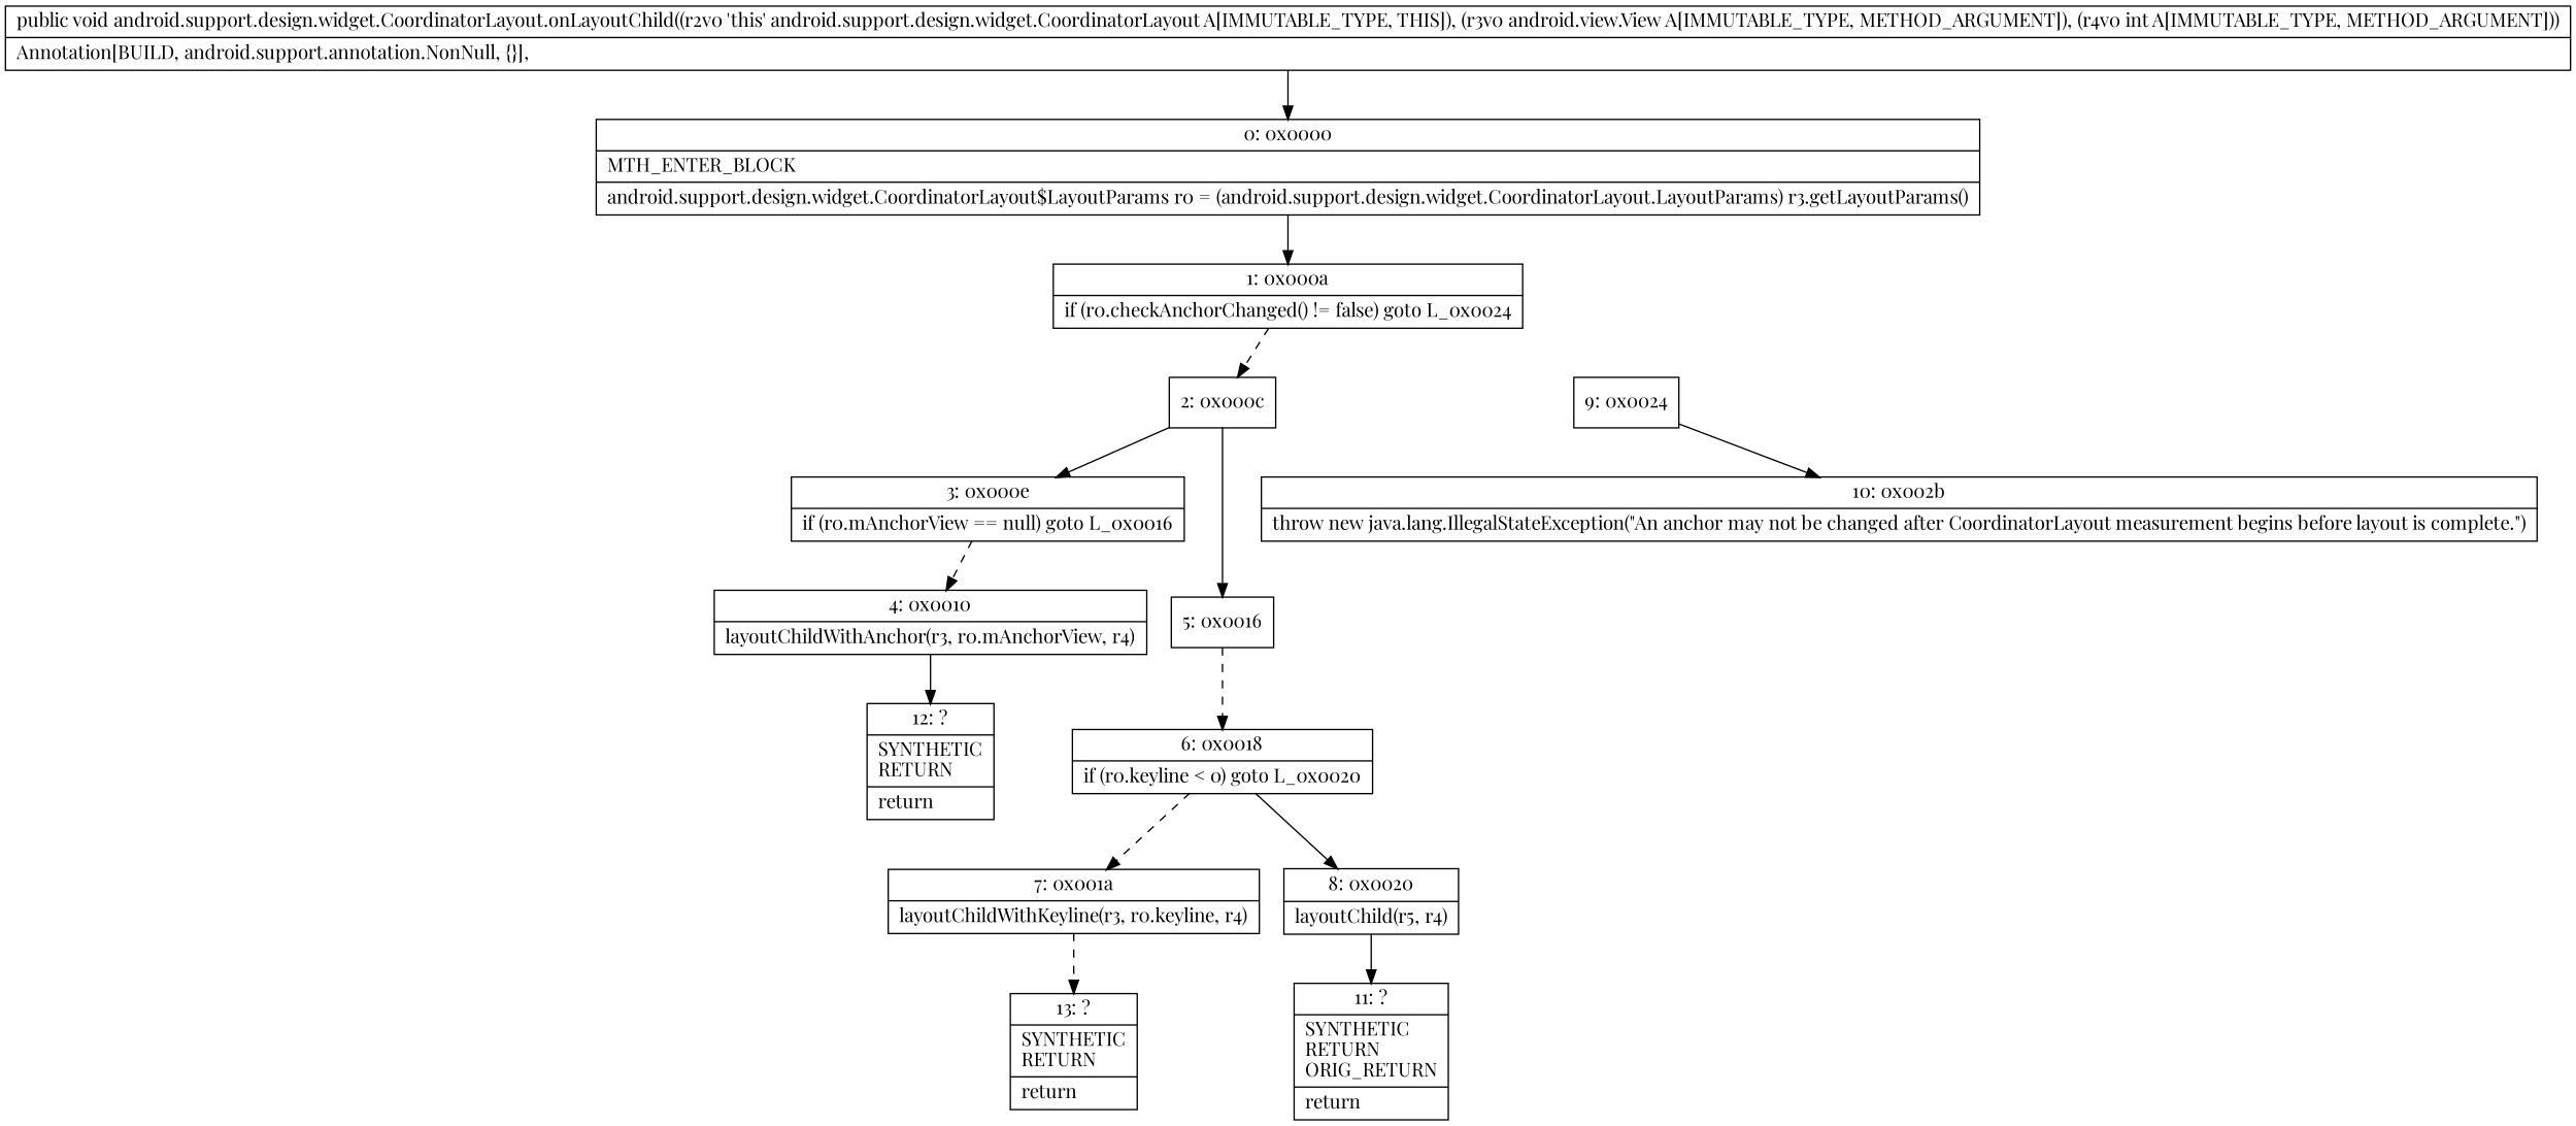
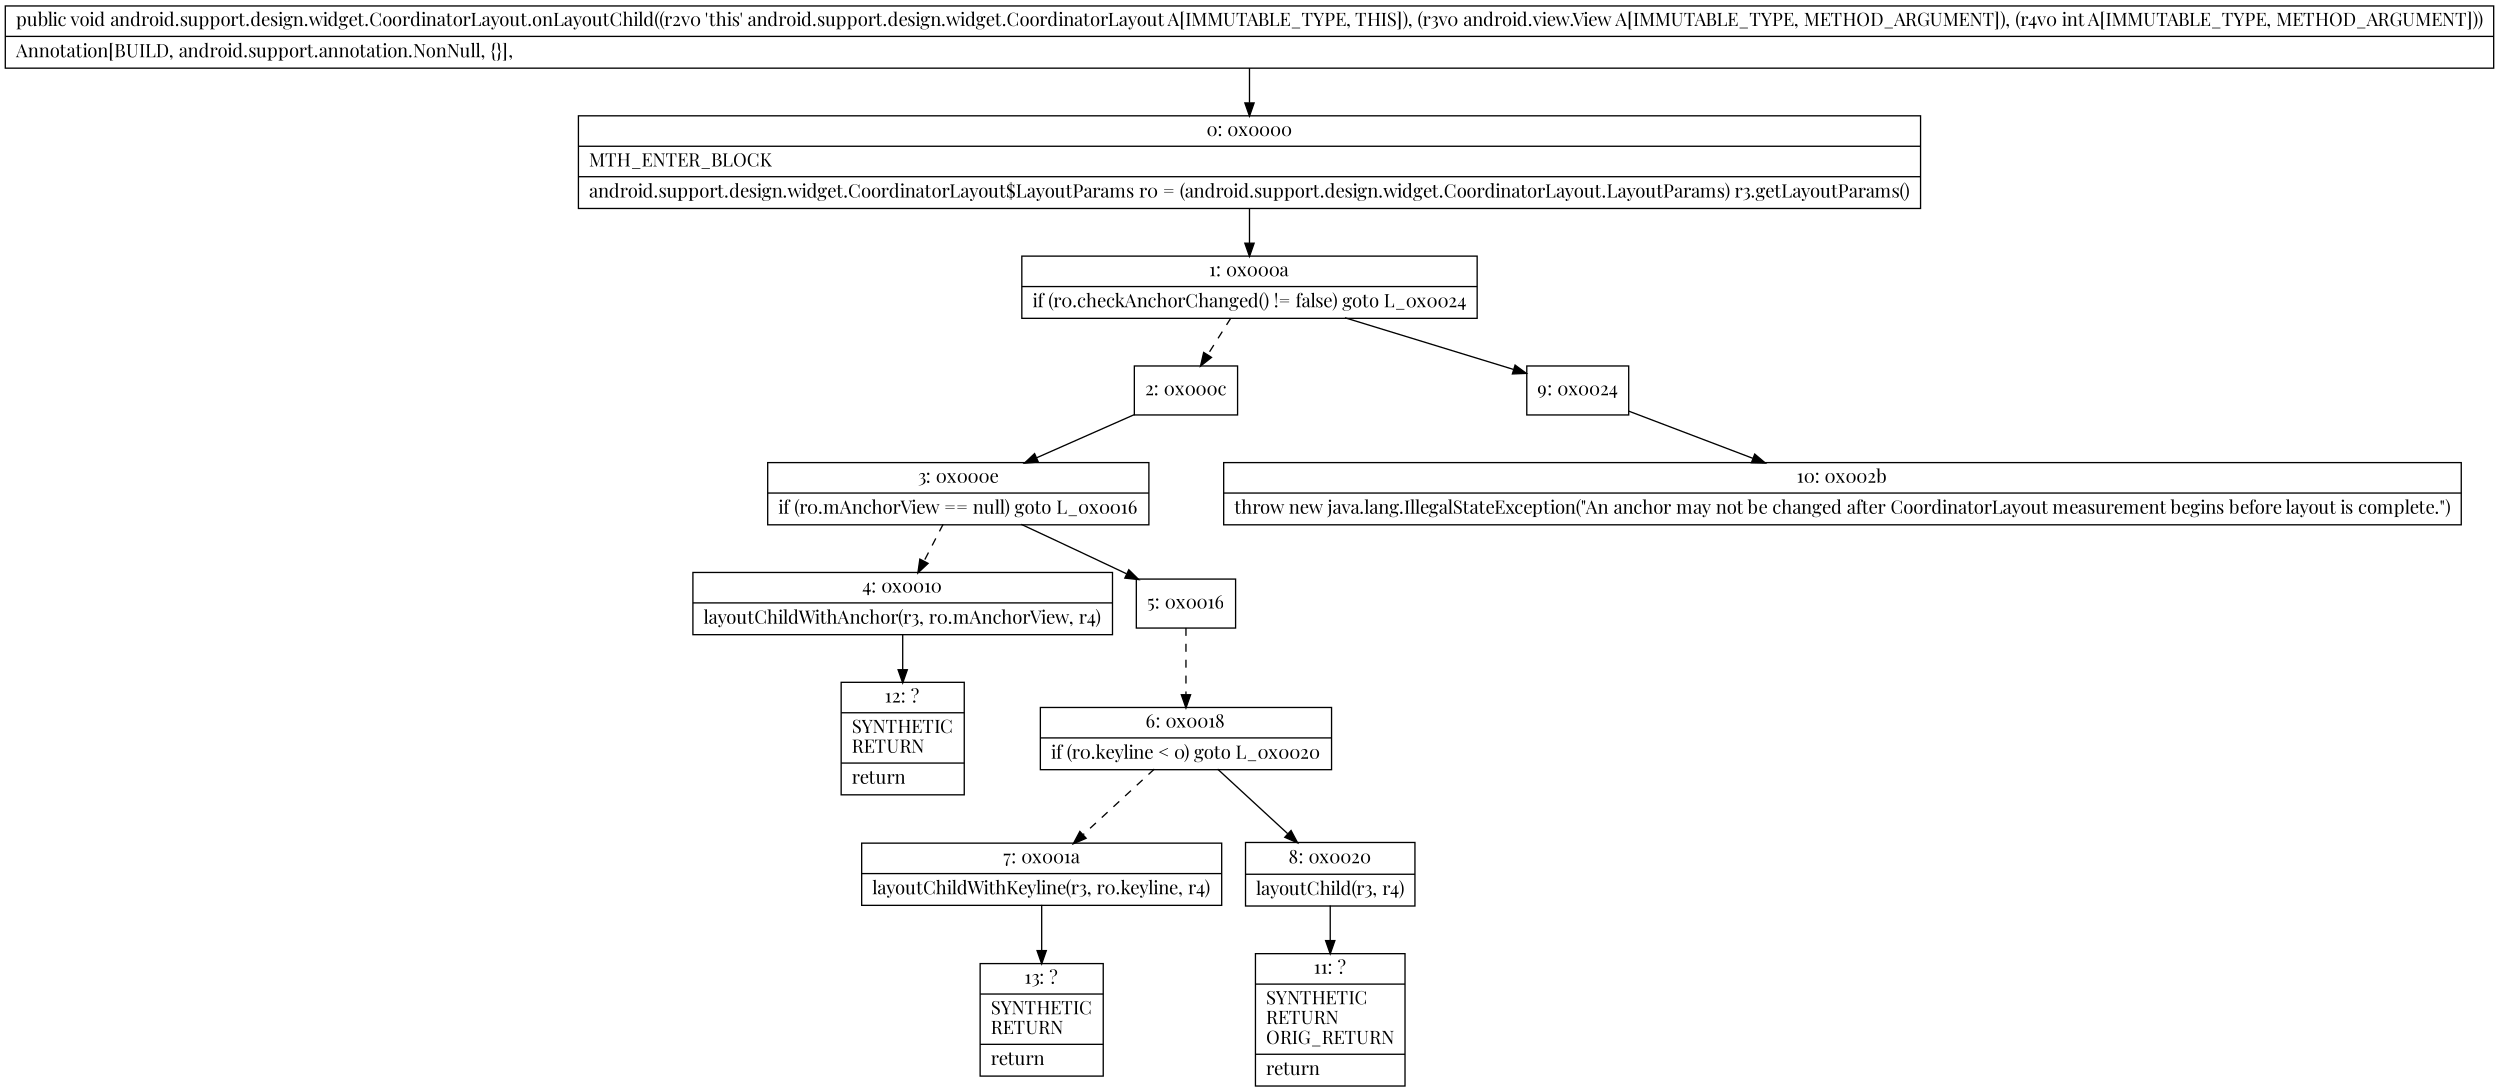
  digraph {
    fontname="Playfair Display"
    node [fontname="Playfair Display" shape=record]
    edge [fontname="Playfair Display"]
    n1 [label="{0\:\ 0x0000|MTH_ENTER_BLOCK\l|android.support.design.widget.CoordinatorLayout$LayoutParams r0 = (android.support.design.widget.CoordinatorLayout.LayoutParams) r3.getLayoutParams()\l}"]
    n2 [label="{1\:\ 0x000a|if (r0.checkAnchorChanged() != false) goto L_0x0024\l}"]
    n3 [label="{2\:\ 0x000c}"]
    n4 [label="{9\:\ 0x0024}"]
    n5 [label="{3\:\ 0x000e|if (r0.mAnchorView == null) goto L_0x0016\l}"]
    n6 [label="{10\:\ 0x002b|throw new java.lang.IllegalStateException(\"An anchor may not be changed after CoordinatorLayout measurement begins before layout is complete.\")\l}"]
    n7 [label="{4\:\ 0x0010|layoutChildWithAnchor(r3, r0.mAnchorView, r4)\l}"]
    n8 [label="{5\:\ 0x0016}"]
    n9 [label="{12\:\ ?|SYNTHETIC\lRETURN\l|return\l}"]
    n10 [label="{6\:\ 0x0018|if (r0.keyline \< 0) goto L_0x0020\l}"]
    n11 [label="{7\:\ 0x001a|layoutChildWithKeyline(r3, r0.keyline, r4)\l}"]
-   n12 [label="{8\:\ 0x0020|layoutChild(r5, r4)\l}"]
+   n12 [label="{8\:\ 0x0020|layoutChild(r3, r4)\l}"]
    n13 [label="{13\:\ ?|SYNTHETIC\lRETURN\l|return\l}"]
    n14 [label="{11\:\ ?|SYNTHETIC\lRETURN\lORIG_RETURN\l|return\l}"]
    n15 [label="{public void android.support.design.widget.CoordinatorLayout.onLayoutChild((r2v0 'this' android.support.design.widget.CoordinatorLayout A[IMMUTABLE_TYPE, THIS]), (r3v0 android.view.View A[IMMUTABLE_TYPE, METHOD_ARGUMENT]), (r4v0 int A[IMMUTABLE_TYPE, METHOD_ARGUMENT]))  | Annotation[BUILD, android.support.annotation.NonNull, \{\}], \l}"]
    n1 -> n2
    n2 -> n3 [style=dashed]
+   n2 -> n4
    n3 -> n5
    n4 -> n6
    n5 -> n7 [style=dashed]
-   n3 -> n8
+   n5 -> n8
    n7 -> n9
    n8 -> n10 [style=dashed]
    n10 -> n11 [style=dashed]
    n10 -> n12
-   n11 -> n13 [style=dashed]
+   n11 -> n13
    n12 -> n14
    n15 -> n1
  }
